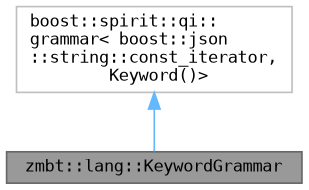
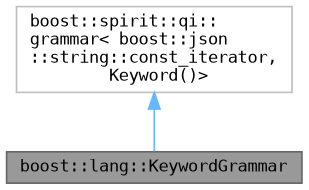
  digraph {
    fontname="DejaVu Sans Mono"
    node [fontname="DejaVu Sans Mono" fontsize=10 shape=box style=filled]
-   n1 [color=gray40 fillcolor=grey60 fontcolor=black height=0.2 label="zmbt::lang::KeywordGrammar" width=0.4]
+   n1 [color=gray40 fillcolor=grey60 fontcolor=black height=0.2 label="boost::lang::KeywordGrammar" width=0.4]
    n2 [color=grey75 fillcolor=white height=0.2 label="boost::spirit::qi::\lgrammar\< boost::json\l::string::const_iterator,\l Keyword()\>" width=0.4]
    n2 -> n1 [color=steelblue1 dir=back fontname="DejaVu Sans Mono" fontsize=10 labelfontname=Helvetica labelfontsize=10 style=solid]
  }
